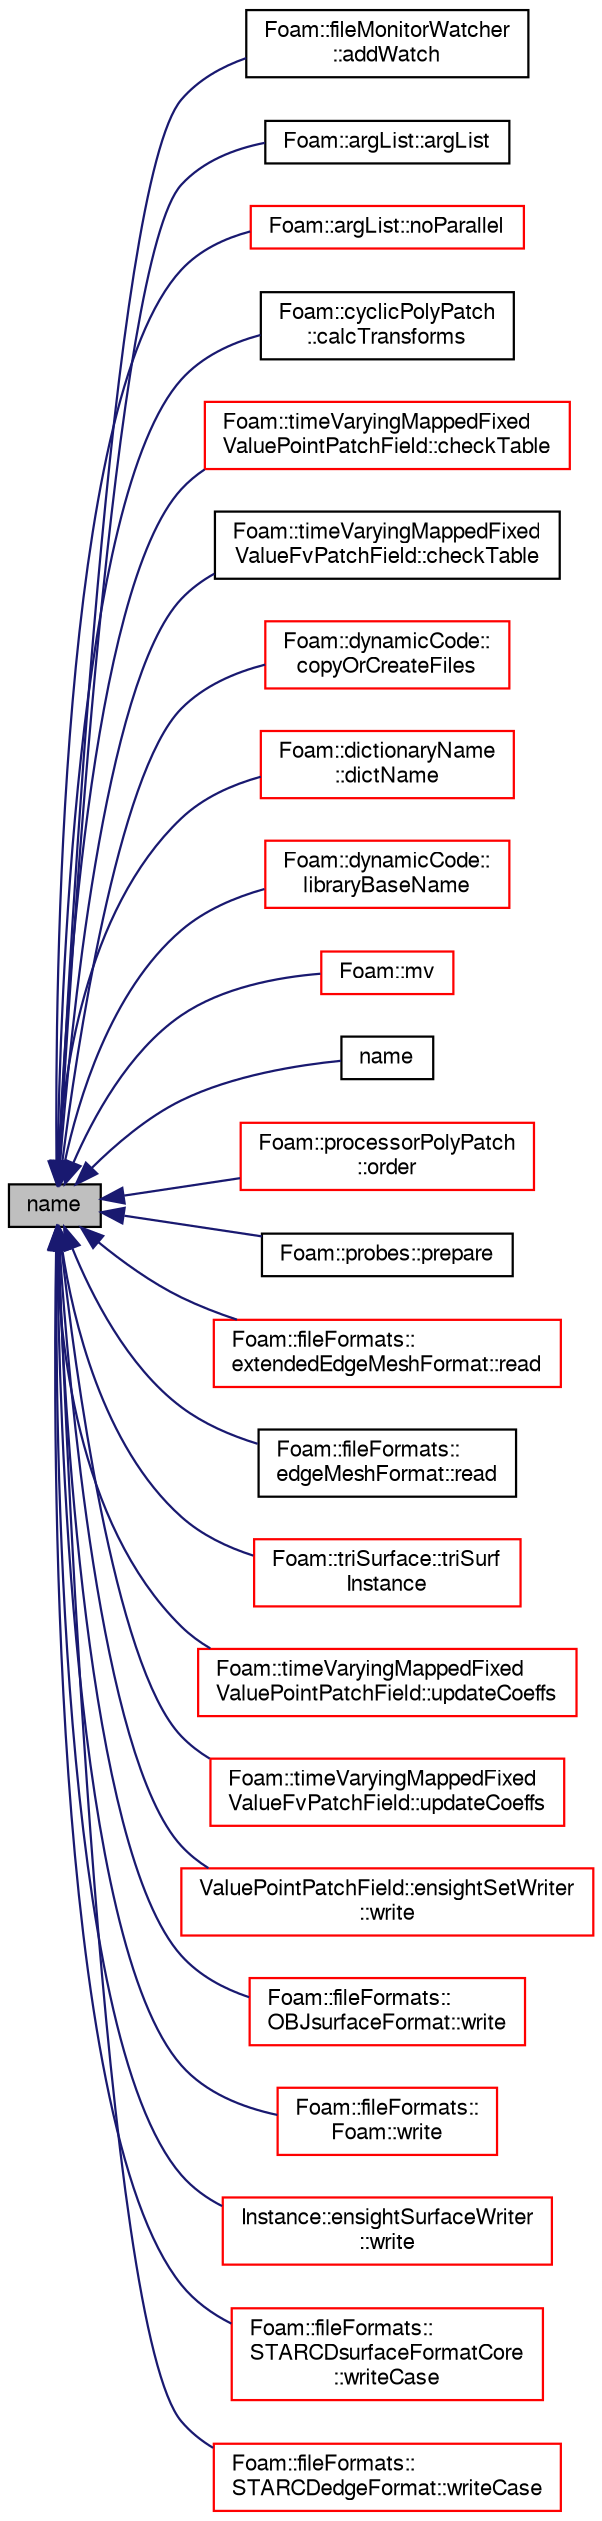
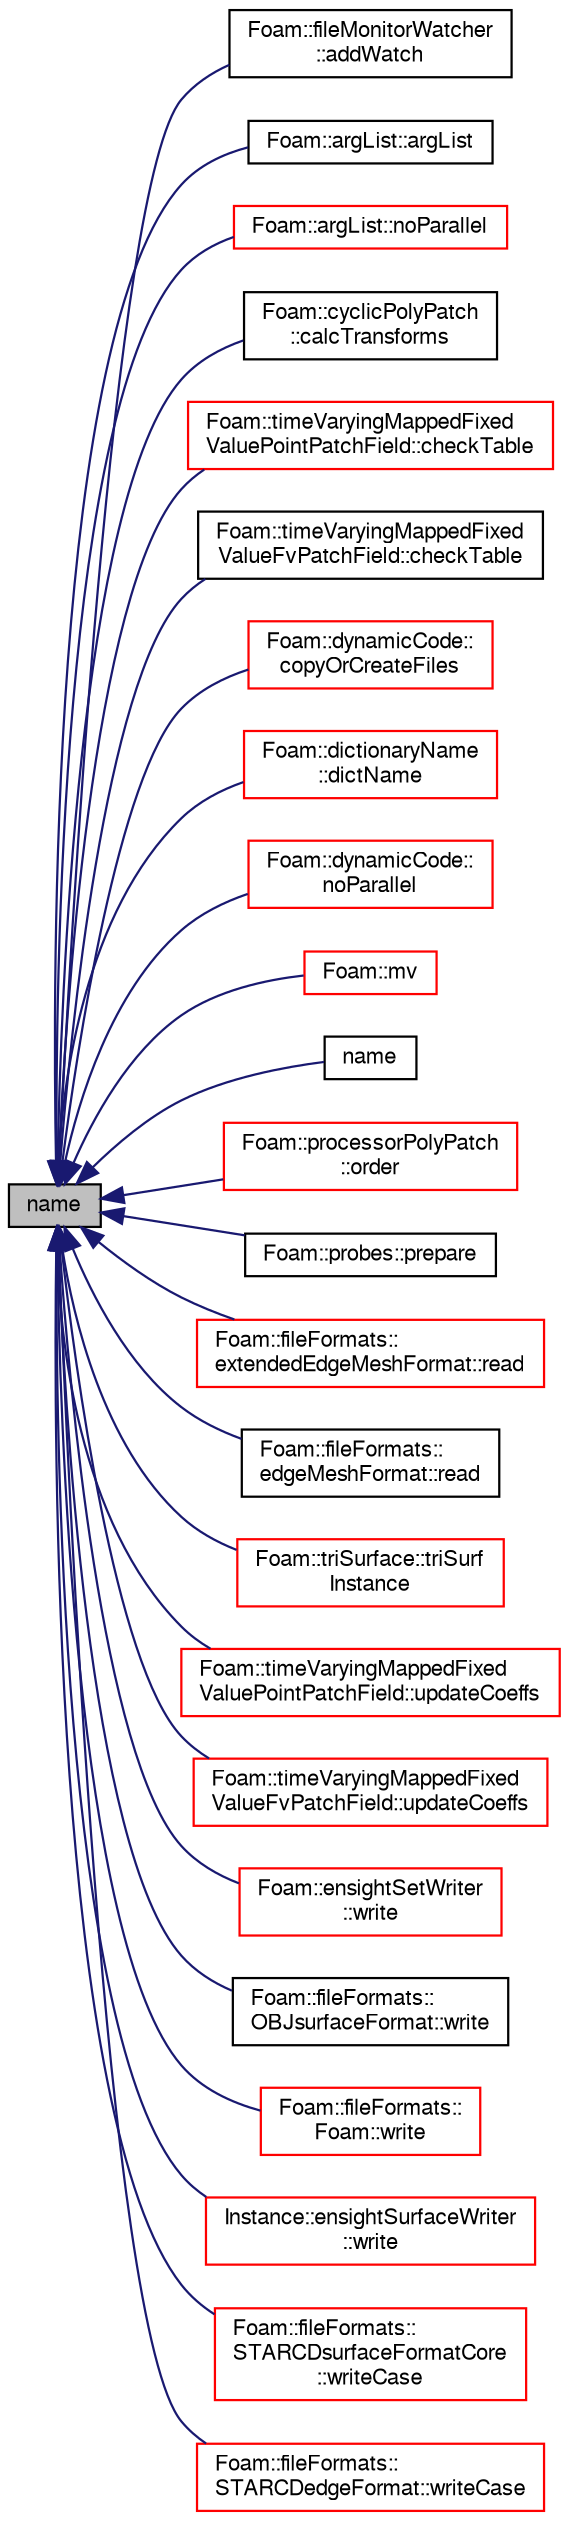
  digraph {
    rankdir=LR
    node [color=red fontname=FreeSans fontsize=10 shape=record]
    edge [color=midnightblue dir=back fontname=FreeSans fontsize=10 labelfontname=FreeSans labelfontsize=10 style=solid]
    n1 [color=black fillcolor=grey75 fontcolor=black height=0.2 label=name style=filled width=0.4]
    n2 [color=black height=0.2 label="Foam::fileMonitorWatcher\l::addWatch" width=0.4]
    n3 [color=black height=0.2 label="Foam::argList::argList" width=0.4]
    n4 [height=0.2 label="Foam::argList::noParallel" width=0.4]
    n5 [color=black height=0.2 label="Foam::cyclicPolyPatch\l::calcTransforms" width=0.4]
    n6 [height=0.2 label="Foam::timeVaryingMappedFixed\lValuePointPatchField::checkTable" width=0.4]
    n7 [color=black height=0.2 label="Foam::timeVaryingMappedFixed\lValueFvPatchField::checkTable" width=0.4]
    n8 [height=0.2 label="Foam::dynamicCode::\lcopyOrCreateFiles" width=0.4]
    n9 [height=0.2 label="Foam::dictionaryName\l::dictName" width=0.4]
-   n10 [height=0.2 label="Foam::dynamicCode::\llibraryBaseName" width=0.4]
+   n10 [height=0.2 label="Foam::dynamicCode::\lnoParallel" width=0.4]
    n11 [height=0.2 label="Foam::mv" width=0.4]
    n12 [color=black height=0.2 label=name width=0.4]
    n13 [height=0.2 label="Foam::processorPolyPatch\l::order" width=0.4]
    n14 [color=black height=0.2 label="Foam::probes::prepare" width=0.4]
    n15 [height=0.2 label="Foam::fileFormats::\lextendedEdgeMeshFormat::read" width=0.4]
    n16 [color=black height=0.2 label="Foam::fileFormats::\ledgeMeshFormat::read" width=0.4]
    n17 [height=0.2 label="Foam::triSurface::triSurf\lInstance" width=0.4]
    n18 [height=0.2 label="Foam::timeVaryingMappedFixed\lValuePointPatchField::updateCoeffs" width=0.4]
    n19 [height=0.2 label="Foam::timeVaryingMappedFixed\lValueFvPatchField::updateCoeffs" width=0.4]
-   n20 [height=0.2 label="ValuePointPatchField::ensightSetWriter\l::write" width=0.4]
-   n21 [height=0.2 label="Foam::fileFormats::\lOBJsurfaceFormat::write" width=0.4]
+   n20 [height=0.2 label="Foam::ensightSetWriter\l::write" width=0.4]
+   n21 [color=black height=0.2 label="Foam::fileFormats::\lOBJsurfaceFormat::write" width=0.4]
    n22 [height=0.2 label="Foam::fileFormats::\lFoam::write" width=0.4]
    n23 [height=0.2 label="Instance::ensightSurfaceWriter\l::write" width=0.4]
    n24 [height=0.2 label="Foam::fileFormats::\lSTARCDsurfaceFormatCore\l::writeCase" width=0.4]
    n25 [height=0.2 label="Foam::fileFormats::\lSTARCDedgeFormat::writeCase" width=0.4]
    n1 -> n2
    n1 -> n3
    n1 -> n4
    n1 -> n5
    n1 -> n6
    n1 -> n7
    n1 -> n8
    n1 -> n9
    n1 -> n10
    n1 -> n11
    n1 -> n12
    n1 -> n13
    n1 -> n14
    n1 -> n15
    n1 -> n16
    n1 -> n17
    n1 -> n18
    n1 -> n19
    n1 -> n20
    n1 -> n21
    n1 -> n22
    n1 -> n23
    n1 -> n24
    n1 -> n25
  }
